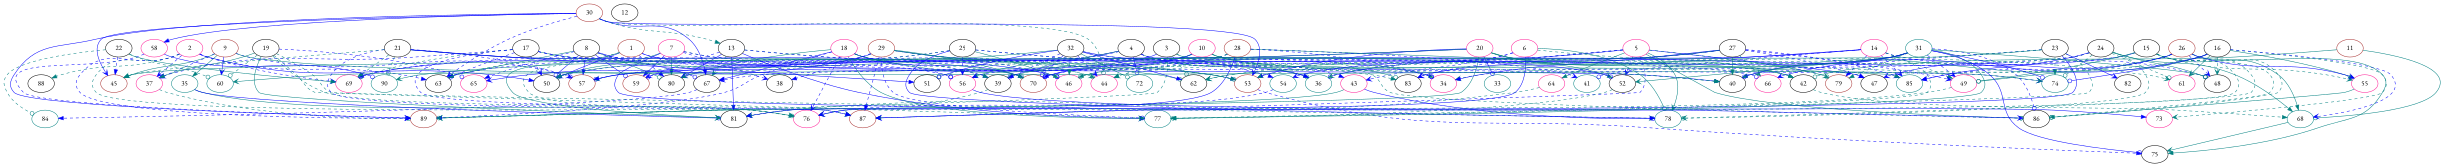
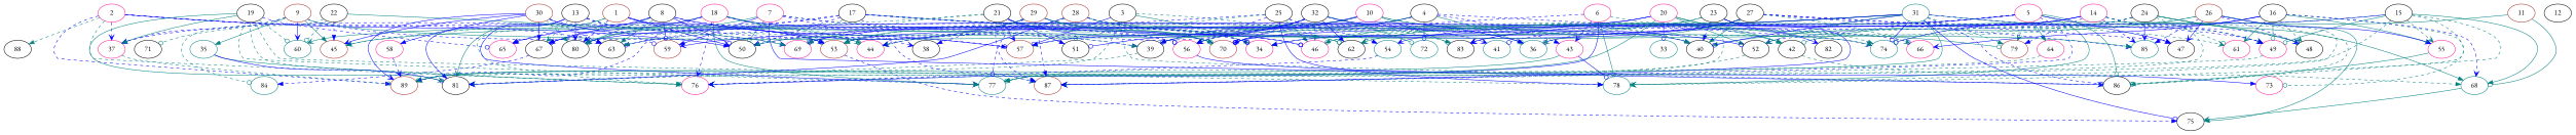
  digraph {
    fontname="EB Garamond"
    node [alpha=0.17 color=black fontname="EB Garamond"]
    edge [arrowhead=normal color=blue fontname="EB Garamond" style=dashed]
    1 [color=brown]
    39 [alpha=0.01]
    40 [alpha=0.02]
    50 [alpha=0.09]
    76 [alpha=0.20 color=deeppink]
    80 [alpha=0.03]
    81 [alpha=0.01]
    2 [alpha=0.16 color=deeppink]
    37 [alpha=0.12 color=deeppink]
    63 [alpha=0.14]
    69 [alpha=0.09 color=deeppink]
    88 [alpha=0.11]
    89 [alpha=0.19 color=brown]
    3 [alpha=0.16]
    34 [color=deeppink]
    57 [alpha=0.04 color=brown]
    62 [alpha=0.06]
    86 [alpha=0.01]
    4 [alpha=0.05]
    36 [alpha=0.10 color=teal]
    43 [alpha=0.10 color=deeppink]
    56 [alpha=0.07 color=deeppink]
    72 [alpha=0.09 color=teal]
    74 [alpha=0.07 color=teal]
    78 [alpha=0.02 color=teal]
    73 [alpha=0.09 color=deeppink]
    5 [alpha=0.12 color=deeppink]
    47 [alpha=0.04]
    52 [alpha=0.13]
    64 [alpha=0.14 color=deeppink]
    70 [alpha=0.05 color=brown]
    79 [alpha=0.03 color=brown]
    83 [alpha=0.00]
    87 [alpha=0.03 color=brown]
    77 [color=teal]
    6 [alpha=0.04 color=deeppink]
    61 [alpha=0.20 color=deeppink]
    7 [alpha=0.16 color=deeppink]
    38 [alpha=0.18]
    46 [alpha=0.18 color=deeppink]
    59 [alpha=0.19 color=brown]
    8 [alpha=0.12]
    65 [alpha=0.13 color=deeppink]
    67 [alpha=0.11]
    84 [alpha=0.04 color=teal]
    9 [alpha=0.11 color=brown]
    35 [alpha=0.12 color=teal]
    45 [alpha=0.16 color=brown]
    60 [alpha=0.08 color=teal]
+   71 [alpha=0.03]
    10 [alpha=0.06 color=deeppink]
    42 [alpha=0.18]
    68 [color=teal]
    11 [alpha=0.02 color=brown]
    75 [alpha=0.07]
    12 [alpha=0.13]
    13 [alpha=0.12]
    44 [alpha=0.02 color=deeppink]
    53 [alpha=0.15 color=brown]
    14 [alpha=0.04 color=deeppink]
    41 [alpha=0.01 color=teal]
    48 [alpha=0.10]
    49 [alpha=0.18 color=deeppink]
    85 [alpha=0.07 color=teal]
    15 [alpha=0.18]
    55 [alpha=0.06 color=deeppink]
    16 [alpha=0.08]
    66 [alpha=0.12 color=deeppink]
    17 [alpha=0.16]
    18 [color=deeppink]
    19 [alpha=0.04]
    20 [color=deeppink]
    33 [alpha=0.14 color=teal]
-   90 [alpha=0.15 color=teal]
    21 [alpha=0.18]
    51 [alpha=0.18]
    22 [alpha=0.08]
    23 [alpha=0.19]
    82 [alpha=0.09]
    24 [alpha=0.19]
    25 [alpha=0.10]
    54 [alpha=0.11 color=teal]
    26 [alpha=0.07 color=brown]
    27 [alpha=0.16]
    28 [alpha=0.02 color=brown]
    29 [alpha=0.10 color=brown]
    30 [alpha=0.09 color=brown]
    58 [alpha=0.19 color=deeppink]
    31 [alpha=0.05 color=teal]
    32
    1 -> 39
    1 -> 40 [style=solid]
    1 -> 50 [arrowhead=vee style=solid]
    1 -> 76 [arrowhead=odot color=teal]
    1 -> 80
    1 -> 81 [arrowhead=vee color=teal style=solid]
    39 -> 81 [color=teal]
    2 -> 50 [style=solid]
    2 -> 76 [arrowhead=vee color=teal]
    2 -> 37 [arrowhead=vee]
    2 -> 63
    2 -> 69 [arrowhead=vee]
    2 -> 88 [color=teal]
    2 -> 89
    37 -> 89 [arrowhead=odot color=teal]
    3 -> 89 [arrowhead=vee color=teal]
    3 -> 34 [color=teal style=solid]
    3 -> 57 [arrowhead=odot style=solid]
    3 -> 62 [arrowhead=odot color=teal]
    3 -> 86 [arrowhead=odot color=teal]
    4 -> 39 [arrowhead=odot style=solid]
    4 -> 69 [arrowhead=odot]
    4 -> 36 [color=teal style=solid]
    4 -> 43
    4 -> 56 [color=teal style=solid]
    4 -> 72 [arrowhead=odot style=solid]
    4 -> 74 [arrowhead=vee]
    43 -> 89 [arrowhead=odot color=teal style=solid]
    43 -> 78 [arrowhead=odot style=solid]
    56 -> 73 [style=solid]
    5 -> 62 [arrowhead=vee color=teal]
    5 -> 86 [arrowhead=odot color=teal style=solid]
    5 -> 78 [arrowhead=vee color=teal style=solid]
    5 -> 47 [arrowhead=vee style=solid]
    5 -> 52 [arrowhead=vee]
    5 -> 64 [color=teal style=solid]
    5 -> 70 [arrowhead=odot style=solid]
    5 -> 79 [arrowhead=vee color=teal]
    5 -> 83 [arrowhead=vee]
    5 -> 87 [arrowhead=vee]
    52 -> 77 [color=teal]
    64 -> 81 [arrowhead=vee color=teal]
    6 -> 76 [arrowhead=vee style=solid]
    6 -> 43 [arrowhead=vee]
    6 -> 78 [arrowhead=odot color=teal style=solid]
    6 -> 70 [arrowhead=odot]
    6 -> 61 [arrowhead=vee color=teal]
    7 -> 39 [color=teal]
    7 -> 50 [arrowhead=odot color=teal style=solid]
    7 -> 80 [color=teal style=solid]
    7 -> 86 [arrowhead=vee style=solid]
    7 -> 38 [arrowhead=vee]
    7 -> 46 [arrowhead=odot]
    7 -> 59 [style=solid]
    8 -> 50 [arrowhead=odot style=solid]
    8 -> 80 [arrowhead=odot color=teal style=solid]
    8 -> 63 [color=teal style=solid]
    8 -> 34 [arrowhead=odot]
    8 -> 57 [style=solid]
    8 -> 59 [arrowhead=odot style=solid]
    8 -> 65
    8 -> 67 [arrowhead=odot style=solid]
    67 -> 84
    9 -> 37 [arrowhead=vee]
    9 -> 57 [arrowhead=odot]
    9 -> 74 [arrowhead=vee color=teal style=solid]
    9 -> 35 [color=teal style=solid]
    9 -> 45 [color=teal style=solid]
    9 -> 60 [arrowhead=vee style=solid]
+   9 -> 71 [arrowhead=odot color=teal]
    35 -> 76 [color=teal style=solid]
    35 -> 81 [arrowhead=odot style=solid]
    10 -> 40 [color=teal]
    10 -> 69 [style=solid]
    10 -> 70 [style=solid]
    10 -> 83 [arrowhead=odot color=teal style=solid]
    10 -> 60 [arrowhead=vee color=teal style=solid]
    10 -> 42 [color=teal style=solid]
    42 -> 68 [color=teal]
    68 -> 75 [arrowhead=vee color=teal style=solid]
    11 -> 42 [arrowhead=odot color=teal style=solid]
    11 -> 68 [arrowhead=odot color=teal style=solid]
    13 -> 80 [arrowhead=vee style=solid]
    13 -> 81 [style=solid]
    13 -> 77 [arrowhead=vee style=solid]
    13 -> 59 [arrowhead=odot]
    13 -> 67 [arrowhead=vee color=teal]
    13 -> 44 [arrowhead=vee color=teal]
    13 -> 53
    53 -> 75
    14 -> 80 [arrowhead=vee style=solid]
    14 -> 79
    14 -> 83 [arrowhead=vee style=solid]
    14 -> 77 [color=teal]
    14 -> 41 [arrowhead=odot]
    14 -> 48 [arrowhead=odot]
    14 -> 49 [color=teal]
    14 -> 85 [arrowhead=vee]
    49 -> 87 [color=teal]
    15 -> 76 [arrowhead=vee color=teal]
    15 -> 86 [arrowhead=odot color=teal]
    15 -> 36 [arrowhead=odot style=solid]
    15 -> 78 [arrowhead=vee color=teal]
    15 -> 46 [color=teal]
    15 -> 68 [color=teal style=solid]
    15 -> 49 [arrowhead=odot color=teal style=solid]
    15 -> 55 [arrowhead=vee color=teal]
    55 -> 86 [arrowhead=odot color=teal style=solid]
    16 -> 36 [arrowhead=vee color=teal]
    16 -> 74 [arrowhead=odot style=solid]
-   16 -> 73 [arrowhead=vee color=teal]
+   16 -> 73 [arrowhead=odot color=teal]
    16 -> 61 [arrowhead=vee color=teal style=solid]
    16 -> 68 [arrowhead=vee]
    16 -> 48 [arrowhead=vee color=teal]
    16 -> 49 [arrowhead=odot color=teal style=solid]
    16 -> 55 [color=teal style=solid]
    16 -> 66 [arrowhead=vee style=solid]
    17 -> 50 [arrowhead=vee]
    17 -> 37
    17 -> 63 [arrowhead=odot]
    17 -> 69 [arrowhead=odot color=teal]
    17 -> 62 [arrowhead=odot color=teal style=solid]
    17 -> 56 [arrowhead=odot]
    17 -> 87 [arrowhead=vee]
    17 -> 66 [arrowhead=odot]
    18 -> 76 [arrowhead=vee]
    18 -> 80 [arrowhead=vee color=teal style=solid]
    18 -> 89
    18 -> 56 [arrowhead=odot]
    18 -> 70 [style=solid]
    18 -> 77 [arrowhead=vee color=teal style=solid]
    18 -> 67 [style=solid]
    18 -> 44 [arrowhead=odot color=teal]
    18 -> 53 [arrowhead=odot color=teal style=solid]
    19 -> 81 [arrowhead=vee color=teal style=solid]
    19 -> 37 [color=teal style=solid]
    19 -> 78 [arrowhead=vee color=teal]
    19 -> 87 [arrowhead=vee color=teal]
    19 -> 77 [color=teal]
    19 -> 65 [arrowhead=odot]
    19 -> 60 [arrowhead=odot color=teal]
    20 -> 89 [arrowhead=vee color=teal style=solid]
    20 -> 52 [color=teal style=solid]
    20 -> 79 [arrowhead=odot color=teal style=solid]
    20 -> 59 [arrowhead=vee style=solid]
    20 -> 42 [color=teal style=solid]
    20 -> 53 [style=solid]
    20 -> 33 [arrowhead=odot style=solid]
-   20 -> 90 [arrowhead=vee color=teal style=solid]
    21 -> 69 [color=teal]
    21 -> 57 [arrowhead=vee]
    21 -> 70 [arrowhead=odot color=teal style=solid]
    21 -> 87
    21 -> 46 [arrowhead=odot style=solid]
    21 -> 45 [arrowhead=vee color=teal]
-   21 -> 90 [arrowhead=odot color=teal]
    21 -> 51 [style=solid]
    22 -> 69 [color=teal style=solid]
    22 -> 84 [arrowhead=odot color=teal]
    22 -> 45
    22 -> 60 [arrowhead=odot color=teal]
    23 -> 40
    23 -> 74 [color=teal]
    23 -> 87 [arrowhead=vee style=solid]
    23 -> 77 [color=teal]
    23 -> 45 [color=teal style=solid]
    23 -> 53 [arrowhead=vee color=teal]
    23 -> 82 [arrowhead=vee style=solid]
    24 -> 74 [arrowhead=odot color=teal]
    24 -> 78 [arrowhead=odot color=teal]
    24 -> 61 [arrowhead=odot color=teal]
    24 -> 67 [arrowhead=vee]
    24 -> 68 [color=teal style=solid]
    24 -> 44 [color=teal]
    24 -> 48 [arrowhead=odot color=teal style=solid]
    24 -> 85 [arrowhead=vee style=solid]
    25 -> 50
    25 -> 57 [arrowhead=vee color=teal]
    25 -> 36 [arrowhead=odot color=teal]
    25 -> 56 [arrowhead=vee]
    25 -> 78 [style=solid]
    25 -> 46 [color=teal style=solid]
    25 -> 54
    54 -> 76 [arrowhead=vee]
    26 -> 40 [color=teal style=solid]
    26 -> 34 [arrowhead=vee color=teal]
    26 -> 86 [color=teal]
    26 -> 47 [arrowhead=vee style=solid]
    26 -> 75 [color=teal style=solid]
    26 -> 48 [arrowhead=vee]
    26 -> 85
    26 -> 55 [arrowhead=vee style=solid]
    27 -> 40 [color=teal style=solid]
    27 -> 34 [style=solid]
    27 -> 57 [style=solid]
    27 -> 56 [arrowhead=vee]
    27 -> 47
    27 -> 46 [arrowhead=odot color=teal style=solid]
    27 -> 49 [arrowhead=vee]
    27 -> 85 [arrowhead=vee]
    27 -> 66 [arrowhead=vee color=teal]
    28 -> 81 [arrowhead=vee style=solid]
    28 -> 63
    28 -> 34 [arrowhead=odot]
    28 -> 44 [arrowhead=vee color=teal]
    28 -> 41 [arrowhead=vee]
    28 -> 85 [color=teal style=solid]
    28 -> 51 [arrowhead=odot color=teal]
    29 -> 63 [color=teal]
    29 -> 36 [style=solid]
    29 -> 70 [color=teal style=solid]
    29 -> 83 [color=teal]
    29 -> 87
    29 -> 77 [arrowhead=odot]
    29 -> 38
    29 -> 65 [arrowhead=vee style=solid]
    29 -> 53 [color=teal style=solid]
-   30 -> 13 [color=teal]
+   30 -> 80 [color=teal]
    30 -> 63 [arrowhead=vee]
    30 -> 89 [arrowhead=vee style=solid]
    30 -> 67 [style=solid]
    30 -> 45 [arrowhead=vee style=solid]
    30 -> 44 [arrowhead=odot color=teal]
    30 -> 53 [arrowhead=vee style=solid]
    30 -> 58 [style=solid]
    58 -> 89 [arrowhead=vee]
-   58 -> 90 [arrowhead=odot style=solid]
    31 -> 39 [color=teal style=solid]
    31 -> 40 [arrowhead=odot style=solid]
    31 -> 62 [arrowhead=vee color=teal style=solid]
    31 -> 86 [arrowhead=odot]
    31 -> 74 [arrowhead=odot style=solid]
    31 -> 52 [arrowhead=vee color=teal style=solid]
    31 -> 79 [color=teal]
    31 -> 77 [arrowhead=odot color=teal style=solid]
    31 -> 75 [arrowhead=odot style=solid]
    31 -> 48 [arrowhead=odot color=teal style=solid]
    31 -> 49 [arrowhead=vee]
    31 -> 54 [arrowhead=vee style=solid]
    32 -> 39
    32 -> 40 [color=teal]
    32 -> 50 [color=teal style=solid]
    32 -> 62 [style=solid]
    32 -> 72 [arrowhead=odot color=teal style=solid]
    32 -> 52 [arrowhead=odot style=solid]
    32 -> 70 [arrowhead=odot]
    32 -> 46 [color=teal]
    32 -> 44 [arrowhead=vee]
    32 -> 51 [arrowhead=odot style=solid]
  }
